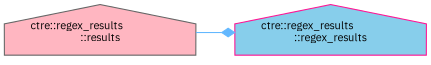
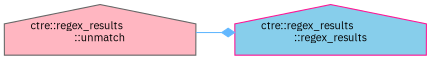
  digraph {
    rankdir=LR
    fontname="IBM Plex Sans"
    node [fontname="IBM Plex Sans" fontsize=10 shape=house style=filled]
-   n1 [color=gray40 fillcolor=lightpink fontcolor=black height=0.2 label="ctre::regex_results\l::results" width=0.4]
+   n1 [color=gray40 fillcolor=lightpink fontcolor=black height=0.2 label="ctre::regex_results\l::unmatch" width=0.4]
    n2 [color=deeppink fillcolor=skyblue height=0.2 label="ctre::regex_results\l::regex_results" width=0.4]
    n1 -> n2 [color=steelblue1 fontname="IBM Plex Sans" fontsize=10 labelfontname=Helvetica labelfontsize=10 style=solid arrowhead=diamond]
  }
